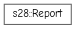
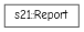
  digraph {
    rankdir=TB
    fontname="Comic Neue"
-   n1 [color=grey40 fillcolor=white fontname="Comic Neue" fontsize=10 height=0.2 label="s28::Report" shape=box style=filled width=0.4]
+   n1 [color=grey40 fillcolor=white fontname="Comic Neue" fontsize=10 height=0.2 label="s21::Report" shape=box style=filled width=0.4]
  }
